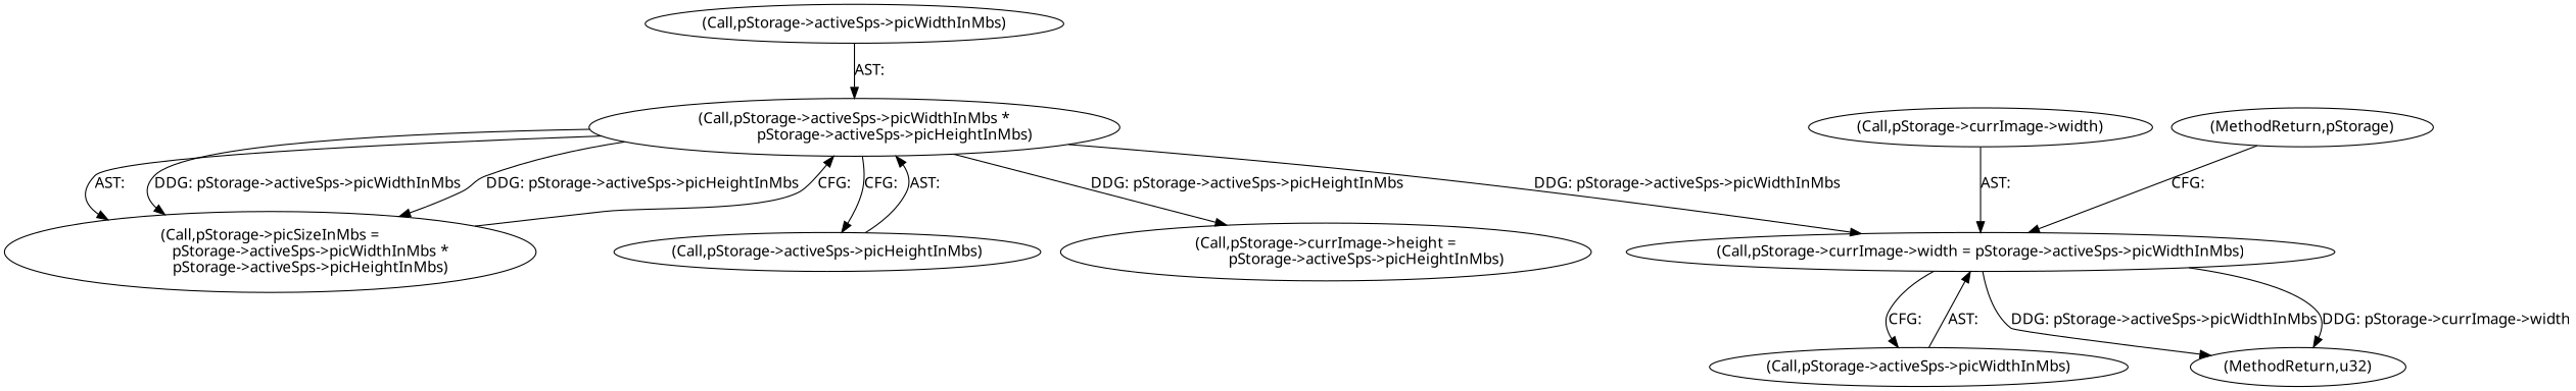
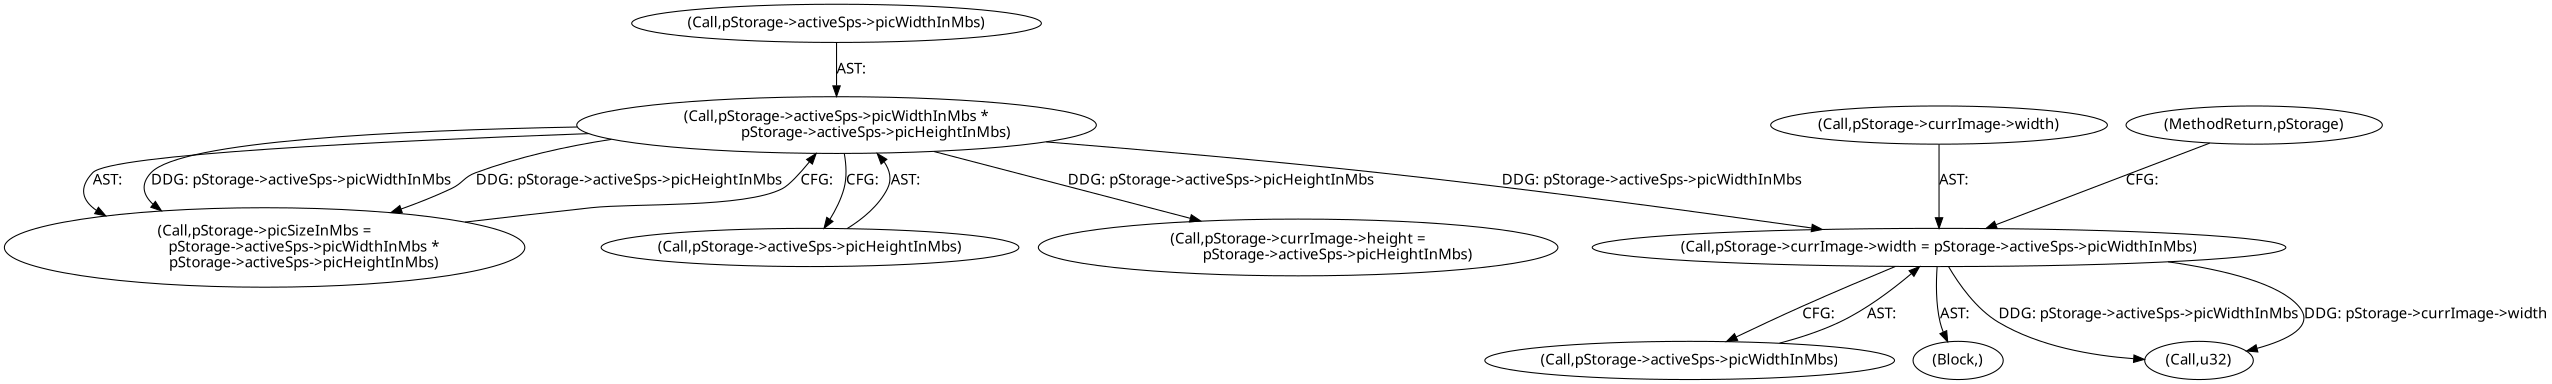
  digraph {
    fontname="Noto Sans"
    node [fontname="Noto Sans"]
    edge [fontname="Noto Sans"]
    n1 [label="(Call,pStorage->currImage->width = pStorage->activeSps->picWidthInMbs)"]
    n2 [label="(Call,pStorage->activeSps->picWidthInMbs)"]
-   n4 [label="(MethodReturn,u32)"]
+   n3 [label="(Block,)"]
+   n4 [label="(Call,u32)"]
    n5 [label="(Call,pStorage->activeSps->picWidthInMbs *\n                    pStorage->activeSps->picHeightInMbs)"]
    n6 [label="(Call,pStorage->picSizeInMbs =\n                    pStorage->activeSps->picWidthInMbs *\n                    pStorage->activeSps->picHeightInMbs)"]
    n7 [label="(Call,pStorage->activeSps->picHeightInMbs)"]
    n8 [label="(Call,pStorage->currImage->height =\n                    pStorage->activeSps->picHeightInMbs)"]
    n9 [label="(Call,pStorage->currImage->width)"]
    n10 [label="(Call,pStorage->activeSps->picWidthInMbs)"]
    n11 [label="(MethodReturn,pStorage)"]
    n1 -> n2 [label="CFG: "]
+   n1 -> n3 [label="AST: "]
    n1 -> n4 [label="DDG: pStorage->activeSps->picWidthInMbs"]
    n1 -> n4 [label="DDG: pStorage->currImage->width"]
    n2 -> n1 [label="AST: "]
    n5 -> n1 [label="DDG: pStorage->activeSps->picWidthInMbs"]
    n5 -> n6 [label="AST: "]
    n5 -> n6 [label="DDG: pStorage->activeSps->picWidthInMbs"]
    n5 -> n6 [label="DDG: pStorage->activeSps->picHeightInMbs"]
    n5 -> n7 [label="CFG: "]
    n5 -> n8 [label="DDG: pStorage->activeSps->picHeightInMbs"]
    n6 -> n5 [label="CFG: "]
    n7 -> n5 [label="AST: "]
    n9 -> n1 [label="AST: "]
    n10 -> n5 [label="AST: "]
    n11 -> n1 [label="CFG: "]
  }
